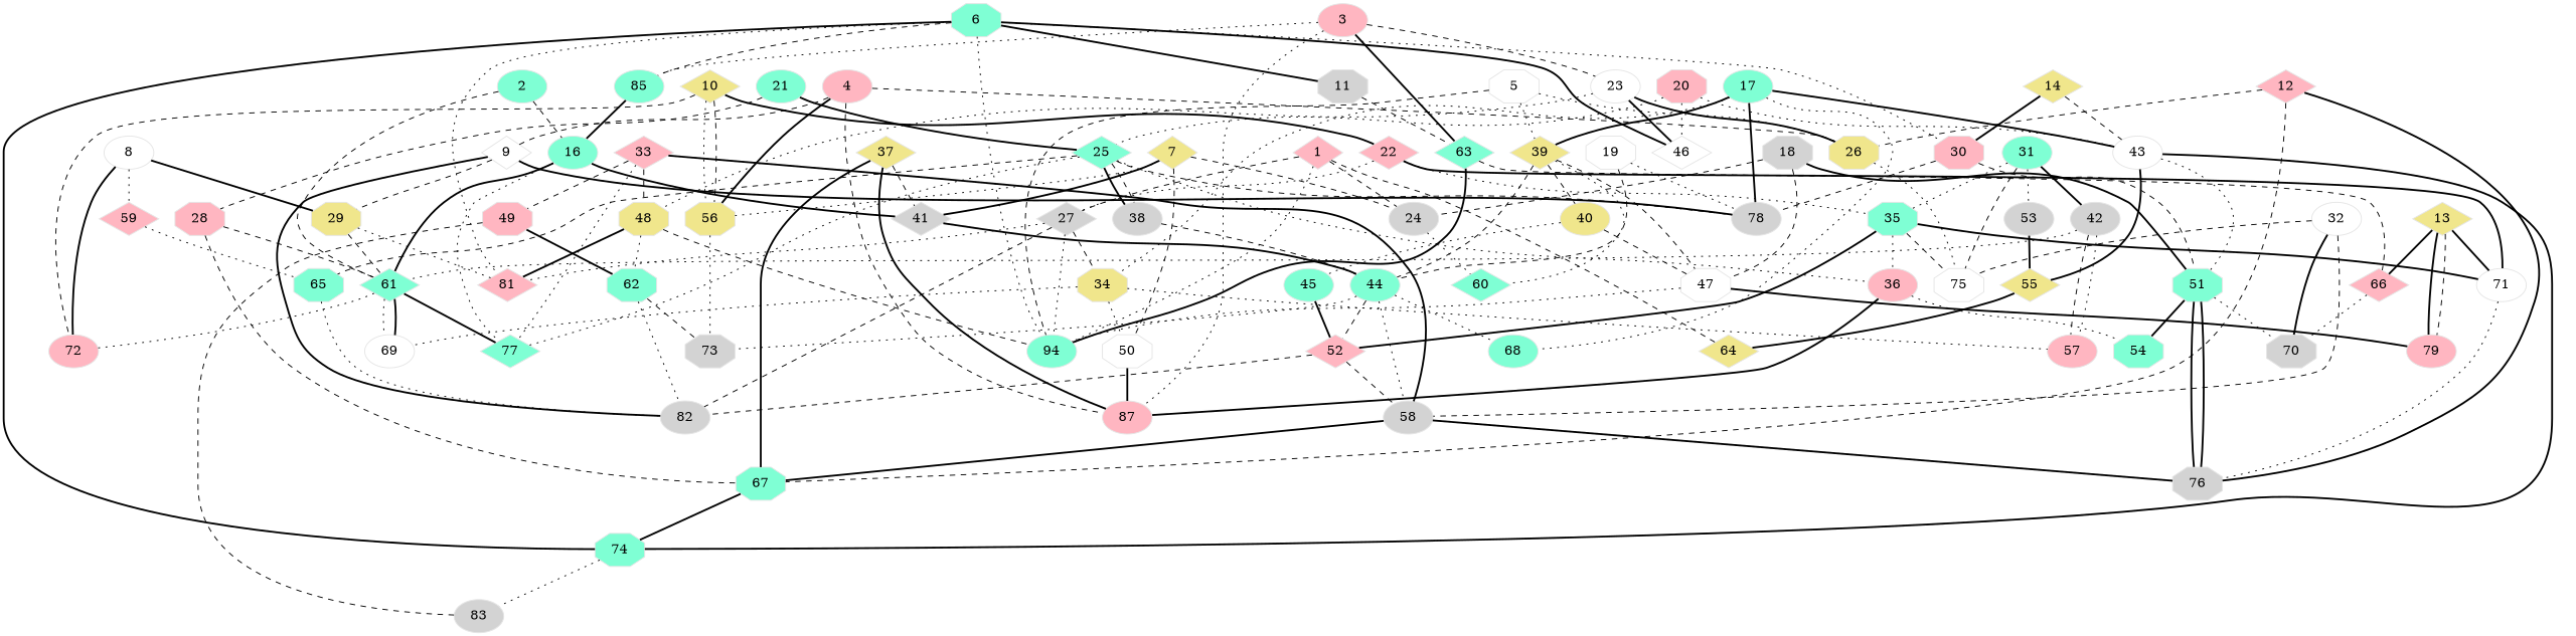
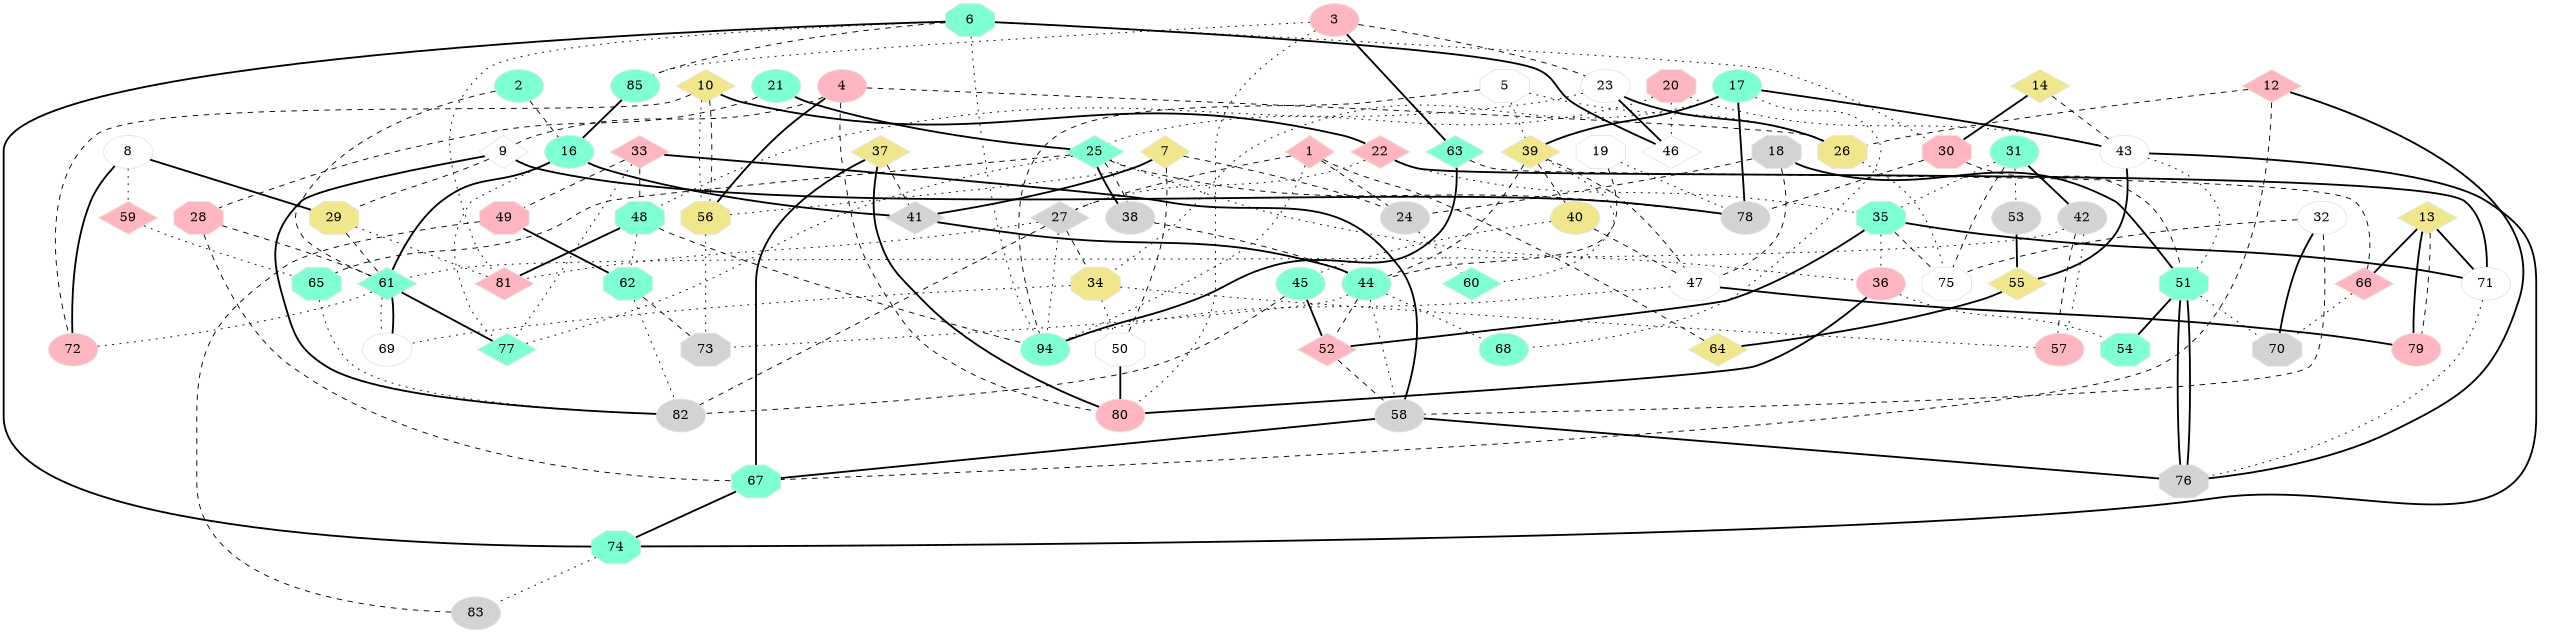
  graph {
    node [color=gray90 fillcolor=aquamarine shape=ellipse style=filled]
    edge [style=dotted]
    1 [fillcolor=lightpink shape=diamond]
    24 [fillcolor=lightgrey]
    27 [fillcolor=lightgrey shape=diamond]
    64 [fillcolor=khaki shape=diamond]
    n5 [label=94]
    60 [shape=diamond]
    81 [fillcolor=lightpink shape=diamond]
    82 [fillcolor=lightgrey]
    34 [fillcolor=khaki shape=octagon]
    2
    16
    61 [shape=diamond]
    41 [fillcolor=lightgrey shape=diamond]
    77 [shape=diamond]
    72 [fillcolor=lightpink]
    69 [fillcolor=white]
    3 [fillcolor=lightpink]
    n18 [label=85]
    23 [fillcolor=white]
    63 [shape=diamond]
-   80 [fillcolor=lightpink label=87]
+   80 [fillcolor=lightpink]
    26 [fillcolor=khaki shape=octagon]
    46 [fillcolor=white shape=diamond]
-   48 [fillcolor=khaki shape=octagon]
+   48 [shape=octagon]
    66 [fillcolor=lightpink shape=diamond]
    4 [fillcolor=lightpink]
    9 [fillcolor=white shape=diamond]
    56 [fillcolor=khaki shape=octagon]
    29 [fillcolor=khaki shape=octagon]
    78 [fillcolor=lightgrey]
    75 [fillcolor=white shape=octagon]
    73 [fillcolor=lightgrey shape=octagon]
    5 [fillcolor=white shape=octagon]
    39 [fillcolor=khaki shape=diamond]
    47 [fillcolor=white shape=octagon]
    44
    40 [fillcolor=khaki]
    6 [shape=octagon]
-   11 [fillcolor=lightgrey shape=octagon]
    30 [fillcolor=lightpink shape=octagon]
    74 [shape=octagon]
    51 [shape=octagon]
    83 [fillcolor=lightgrey]
    7 [fillcolor=khaki shape=diamond]
    50 [fillcolor=white shape=octagon]
    8 [fillcolor=white]
    59 [fillcolor=lightpink shape=diamond]
    28 [fillcolor=lightpink shape=octagon]
    67 [shape=octagon]
    65 [shape=octagon]
    10 [fillcolor=khaki shape=diamond]
    22 [fillcolor=lightpink shape=diamond]
    71 [fillcolor=white]
    35 [shape=octagon]
    12 [fillcolor=lightpink shape=diamond]
    76 [fillcolor=lightgrey shape=octagon]
    13 [fillcolor=khaki shape=diamond]
    79 [fillcolor=lightpink]
    70 [fillcolor=lightgrey shape=octagon]
    14 [fillcolor=khaki shape=diamond]
    43 [fillcolor=white]
    55 [fillcolor=khaki shape=diamond]
    17
    68
    57 [fillcolor=lightpink]
    18 [fillcolor=lightgrey shape=octagon]
    54 [shape=octagon]
    19 [fillcolor=white shape=octagon]
    58 [fillcolor=lightgrey]
    52 [fillcolor=lightpink shape=diamond]
    20 [fillcolor=lightpink shape=octagon]
    25 [shape=diamond]
    36 [fillcolor=lightpink]
    38 [fillcolor=lightgrey]
    21
    62 [shape=octagon]
    31
    42 [fillcolor=lightgrey]
    53 [fillcolor=lightgrey]
    32 [fillcolor=white]
    33 [fillcolor=lightpink shape=diamond]
    49 [fillcolor=lightpink shape=octagon]
    37 [fillcolor=khaki shape=diamond]
    45
    1 -- 24 [style=dashed]
    1 -- 27 [style=dashed]
    1 -- 64 [style=dashed]
    1 -- n5
    24 -- 60
    27 -- n5
    27 -- 81
    27 -- 82 [style=dashed]
    27 -- 34 [style=dashed]
    34 -- 69
    34 -- 50
    34 -- 57
    2 -- 16 [style=dashed]
    2 -- 61 [style=dashed]
    16 -- 61 [style=bold]
    16 -- 41 [style=bold]
    16 -- 77
    61 -- 77 [style=bold]
    61 -- 72
    61 -- 69
    61 -- 69 [style=bold]
    41 -- 44 [style=bold]
    3 -- n18
    3 -- 23 [style=dashed]
    3 -- 63 [style=bold]
    3 -- 80
    n18 -- 16 [style=bold]
    23 -- 26 [style=bold]
    23 -- 46 [style=bold]
    23 -- 48
    63 -- n5 [style=bold]
    63 -- 66 [style=dashed]
    26 -- 75
    48 -- n5 [style=dashed]
    48 -- 81 [style=bold]
    48 -- 62
    66 -- 70
    4 -- 80 [style=dashed]
    4 -- 26 [style=dashed]
    4 -- 9 [style=dashed]
    4 -- 56 [style=bold]
    9 -- 82 [style=bold]
    9 -- 29 [style=dashed]
    9 -- 78 [style=bold]
    56 -- 73
    29 -- 81
    29 -- 61 [style=dashed]
    5 -- n5 [style=dashed]
    5 -- 26
    5 -- 39
    39 -- 60
    39 -- 47 [style=dashed]
    39 -- 44 [style=dashed]
    39 -- 40 [style=dashed]
    47 -- n5
    47 -- 79 [style=bold]
    44 -- 73
    44 -- 68
    44 -- 58
    44 -- 52 [style=dashed]
    40 -- 47 [style=dashed]
    40 -- 45
    6 -- n5
    6 -- 81
    6 -- n18 [style=dashed]
    6 -- 46 [style=bold]
-   6 -- 11 [style=bold]
    6 -- 30
    6 -- 74 [style=bold]
-   11 -- 63 [style=dashed]
    30 -- 78 [style=dashed]
    30 -- 51 [style=dashed]
    74 -- 83
    51 -- 76 [style=bold]
    51 -- 76 [style=bold]
    51 -- 70
    51 -- 54 [style=bold]
    7 -- 24 [style=dashed]
    7 -- 41 [style=bold]
    7 -- 56
    7 -- 50 [style=dashed]
    50 -- 80 [style=bold]
    8 -- 72 [style=bold]
    8 -- 29 [style=bold]
    8 -- 59
    59 -- 65
    28 -- 61 [style=dashed]
    28 -- 67 [style=dashed]
    67 -- 74 [style=bold]
    65 -- 82
    10 -- 72 [style=dashed]
    10 -- 56
    10 -- 56 [style=dashed]
    10 -- 22 [style=bold]
    22 -- 27
    22 -- 71 [style=bold]
    22 -- 35
    71 -- 76
    35 -- 75 [style=dashed]
    35 -- 71 [style=bold]
    35 -- 52 [style=bold]
    35 -- 36
    12 -- 26 [style=dashed]
    12 -- 67 [style=dashed]
    12 -- 76 [style=bold]
    13 -- 66 [style=bold]
    13 -- 71 [style=bold]
    13 -- 79 [style=bold]
    13 -- 79 [style=dashed]
    14 -- 30 [style=bold]
    14 -- 43 [style=dashed]
    43 -- 74 [style=bold]
    43 -- 51
    43 -- 55 [style=bold]
    55 -- 64 [style=bold]
    17 -- 34
    17 -- 78 [style=bold]
    17 -- 39 [style=bold]
    17 -- 43 [style=bold]
    17 -- 68
    18 -- 24 [style=dashed]
    18 -- 47 [style=dashed]
    18 -- 51 [style=bold]
    19 -- 78
    19 -- 44 [style=dashed]
    58 -- 67 [style=bold]
    58 -- 76 [style=bold]
-   52 -- 82 [style=dashed]
+   45 -- 82 [style=dashed]
    52 -- 58 [style=dashed]
    20 -- 46
    20 -- 43
    20 -- 25
    25 -- 77
    25 -- 78 [style=dashed]
    25 -- 65 [style=dashed]
    25 -- 36
    25 -- 38 [style=bold]
    25 -- 38 [style=dashed]
    36 -- 80 [style=bold]
    36 -- 54
    38 -- 44 [style=dashed]
    21 -- 28 [style=dashed]
    21 -- 25 [style=bold]
    62 -- 82
    62 -- 73 [style=dashed]
    31 -- 75 [style=dashed]
    31 -- 35
    31 -- 42 [style=bold]
    31 -- 53
    42 -- 61
    42 -- 57 [style=dashed]
    42 -- 57
    53 -- 55 [style=bold]
    32 -- 75 [style=dashed]
    32 -- 70 [style=bold]
    32 -- 58 [style=dashed]
    33 -- 77
    33 -- 48 [style=dashed]
    33 -- 58 [style=bold]
    33 -- 49 [style=dashed]
    49 -- 83 [style=dashed]
    49 -- 62 [style=bold]
    37 -- 41 [style=dashed]
    37 -- 80 [style=bold]
    37 -- 67 [style=bold]
    45 -- 52 [style=bold]
  }
